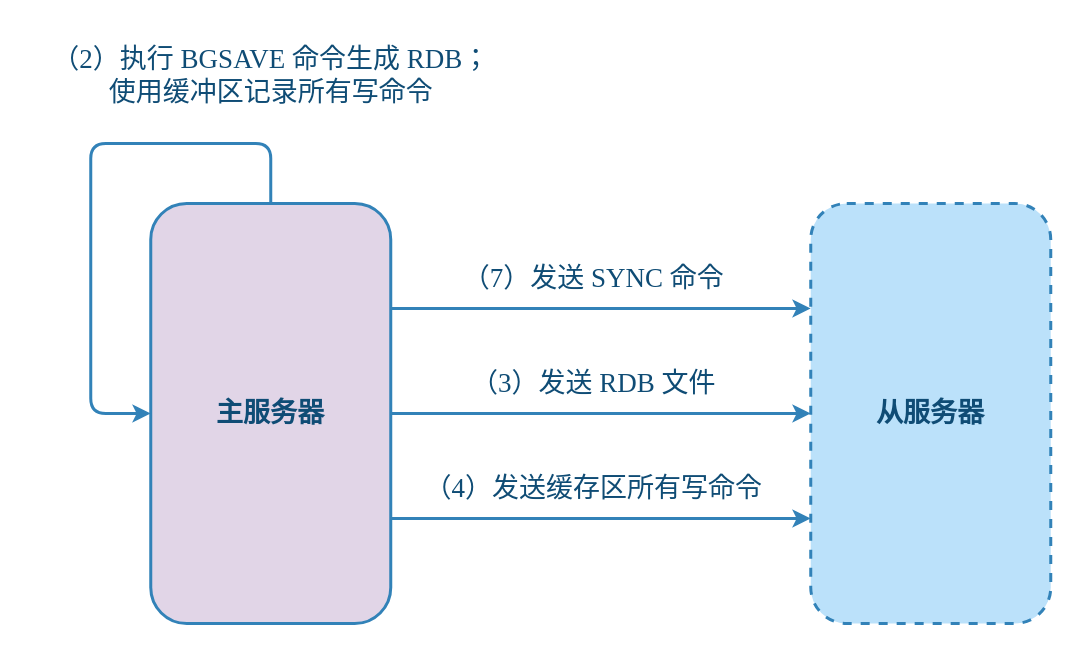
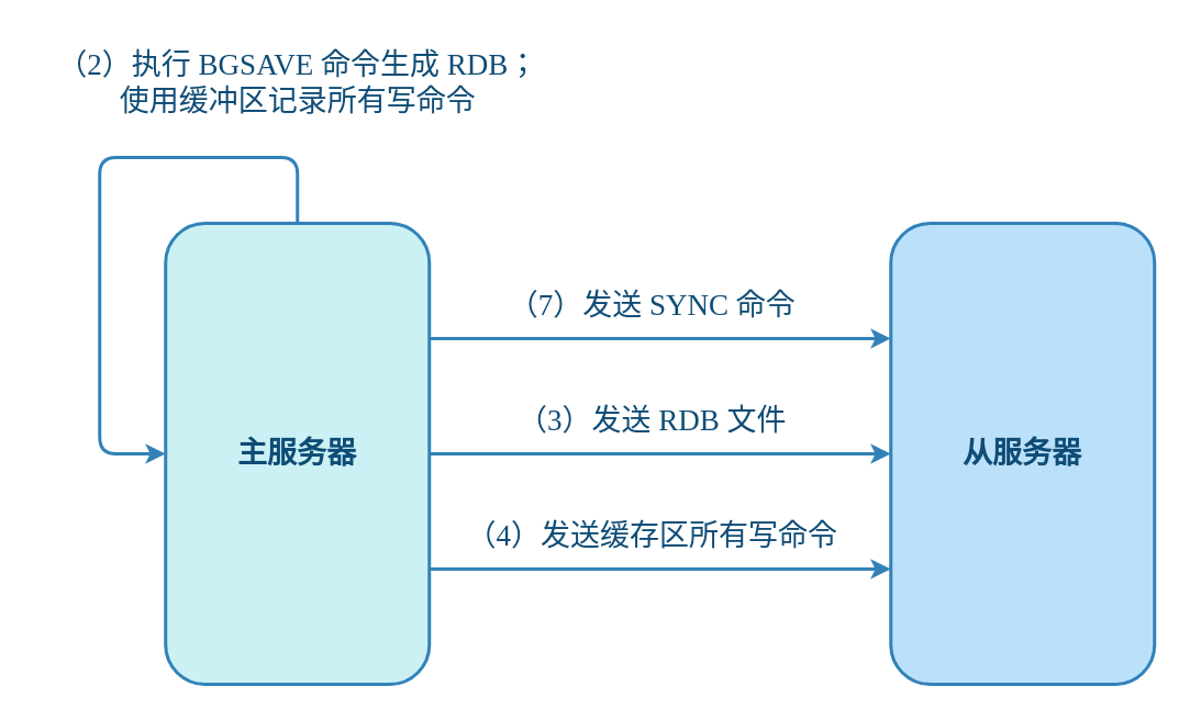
  <mxCell id="0" />
  <mxCell id="1" parent="0" />
  <mxCell id="2" style="edgeStyle=orthogonalEdgeStyle;rounded=0;orthogonalLoop=1;jettySize=auto;html=1;exitX=1;exitY=0.25;exitDx=0;exitDy=0;entryX=0;entryY=0.25;entryDx=0;entryDy=0;fontFamily=Comic Sans MS;fontSize=18;fontColor=#0F4C75;strokeWidth=2;strokeColor=#3282B8;" parent="1" source="5" target="6" edge="1"><mxGeometry relative="1" as="geometry" /></mxCell>
  <mxCell id="3" style="edgeStyle=orthogonalEdgeStyle;shape=connector;rounded=0;orthogonalLoop=1;jettySize=auto;html=1;exitX=1;exitY=0.75;exitDx=0;exitDy=0;entryX=0;entryY=0.75;entryDx=0;entryDy=0;labelBackgroundColor=default;strokeColor=#3282B8;strokeWidth=2;align=center;verticalAlign=middle;fontFamily=Comic Sans MS;fontSize=18;fontColor=#0F4C75;endArrow=classic;" parent="1" source="5" target="6" edge="1"><mxGeometry relative="1" as="geometry" /></mxCell>
  <mxCell id="4" style="edgeStyle=orthogonalEdgeStyle;shape=connector;rounded=0;orthogonalLoop=1;jettySize=auto;html=1;entryX=0;entryY=0.5;entryDx=0;entryDy=0;labelBackgroundColor=default;strokeColor=#3282B8;strokeWidth=2;align=center;verticalAlign=middle;fontFamily=Comic Sans MS;fontSize=18;fontColor=#0F4C75;endArrow=classic;" parent="1" source="5" target="6" edge="1"><mxGeometry relative="1" as="geometry" /></mxCell>
- <mxCell id="5" value="主服务器" style="rounded=1;whiteSpace=wrap;html=1;fontFamily=Comic Sans MS;fontStyle=1;labelBackgroundColor=none;fillColor=#e1d5e7;strokeColor=#3282B8;fontColor=#0F4C75;shadow=0;container=0;fontSize=18;verticalAlign=middle;strokeWidth=2;" parent="1" vertex="1"><mxGeometry x="100" y="135" width="160" height="280" as="geometry" /></mxCell>
- <mxCell id="6" value="从服务器" style="rounded=1;whiteSpace=wrap;html=1;fontFamily=Comic Sans MS;fontStyle=1;labelBackgroundColor=none;fillColor=#BBE1FA;strokeColor=#3282B8;fontColor=#0F4C75;shadow=0;container=0;fontSize=18;verticalAlign=middle;strokeWidth=2;dashed=1;" parent="1" vertex="1"><mxGeometry x="540" y="135" width="160" height="280" as="geometry" /></mxCell>
+ <mxCell id="5" value="主服务器" style="rounded=1;whiteSpace=wrap;html=1;fontFamily=Comic Sans MS;fontStyle=1;labelBackgroundColor=none;fillColor=#CBF1F5;strokeColor=#3282B8;fontColor=#0F4C75;shadow=0;container=0;fontSize=18;verticalAlign=middle;strokeWidth=2;" parent="1" vertex="1"><mxGeometry x="100" y="135" width="160" height="280" as="geometry" /></mxCell>
+ <mxCell id="6" value="从服务器" style="rounded=1;whiteSpace=wrap;html=1;fontFamily=Comic Sans MS;fontStyle=1;labelBackgroundColor=none;fillColor=#BBE1FA;strokeColor=#3282B8;fontColor=#0F4C75;shadow=0;container=0;fontSize=18;verticalAlign=middle;strokeWidth=2;" parent="1" vertex="1"><mxGeometry x="540" y="135" width="160" height="280" as="geometry" /></mxCell>
  <mxCell id="7" value="（7）发送 SYNC 命令" style="text;html=1;align=center;verticalAlign=middle;resizable=0;points=[];autosize=1;strokeColor=none;fillColor=none;fontSize=18;fontFamily=Comic Sans MS;fontColor=#0F4C75;" parent="1" vertex="1"><mxGeometry x="295" y="165" width="200" height="40" as="geometry" /></mxCell>
  <mxCell id="8" value="（2）执行 BGSAVE 命令生成 RDB；&lt;br style=&quot;border-color: var(--border-color); padding: 0px; margin: 0px; text-align: left;&quot;&gt;&lt;span style=&quot;text-align: left;&quot;&gt;使用缓冲区记录所有写命令&lt;/span&gt;" style="text;html=1;align=center;verticalAlign=middle;resizable=0;points=[];autosize=1;strokeColor=none;fillColor=none;fontSize=18;fontFamily=Comic Sans MS;fontColor=#0F4C75;" parent="1" vertex="1"><mxGeometry x="20" y="20" width="320" height="60" as="geometry" /></mxCell>
  <mxCell id="9" value="（3）发送 RDB 文件" style="text;html=1;align=center;verticalAlign=middle;resizable=0;points=[];autosize=1;strokeColor=none;fillColor=none;fontSize=18;fontFamily=Comic Sans MS;fontColor=#0F4C75;" parent="1" vertex="1"><mxGeometry x="300" y="235" width="190" height="40" as="geometry" /></mxCell>
  <mxCell id="10" value="（4）发送缓存区所有写命令" style="text;html=1;align=center;verticalAlign=middle;resizable=0;points=[];autosize=1;strokeColor=none;fillColor=none;fontSize=18;fontFamily=Comic Sans MS;fontColor=#0F4C75;" parent="1" vertex="1"><mxGeometry x="270" y="305" width="250" height="40" as="geometry" /></mxCell>
  <mxCell id="11" style="edgeStyle=orthogonalEdgeStyle;shape=connector;rounded=1;orthogonalLoop=1;jettySize=auto;html=1;entryX=0;entryY=0.5;entryDx=0;entryDy=0;labelBackgroundColor=default;strokeColor=#3282B8;strokeWidth=2;align=center;verticalAlign=middle;fontFamily=Comic Sans MS;fontSize=18;fontColor=#0F4C75;endArrow=classic;" parent="1" source="5" target="5" edge="1"><mxGeometry relative="1" as="geometry"><Array as="points"><mxPoint x="180" y="95" /><mxPoint x="60" y="95" /><mxPoint x="60" y="275" /></Array></mxGeometry></mxCell>
